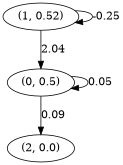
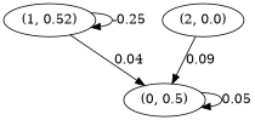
  digraph {
    n1 [label="(0, 0.5)"]
    n2 [label="(1, 0.52)"]
    n3 [label="(2, 0.0)"]
    n1 -> n1 [label=0.05]
-   n2 -> n1 [label=2.04]
+   n2 -> n1 [label=0.04]
    n2 -> n2 [label=-0.25]
-   n1 -> n3 [label=0.09]
+   n3 -> n1 [label=0.09]
  }
